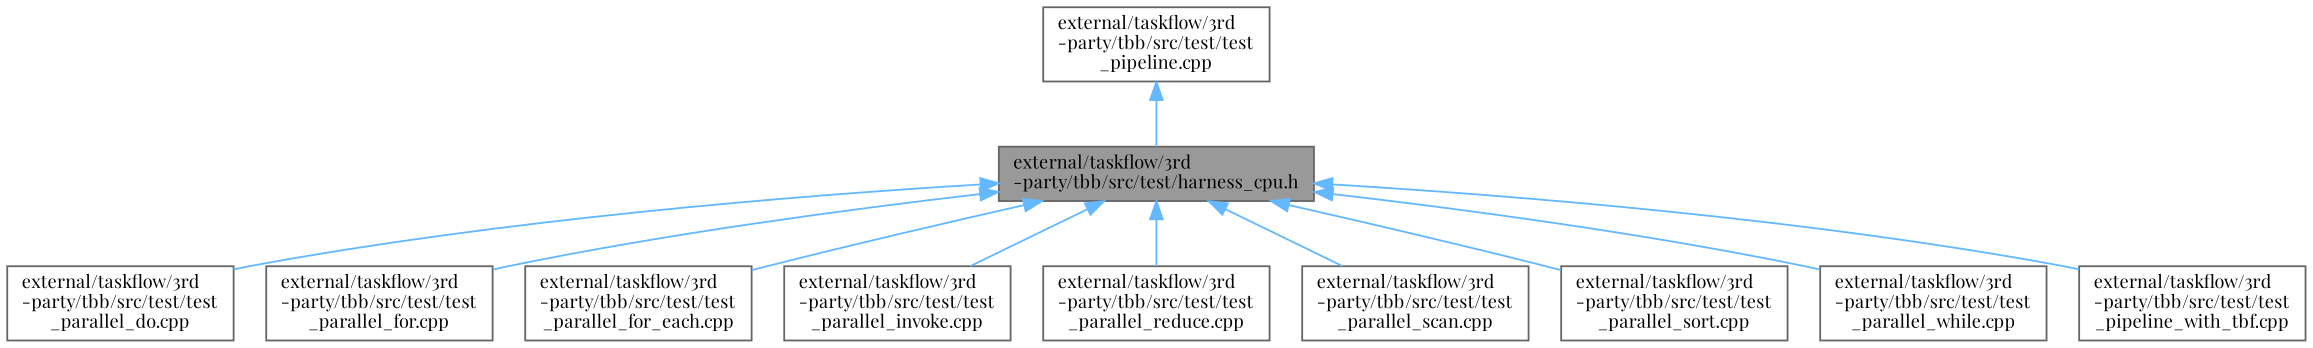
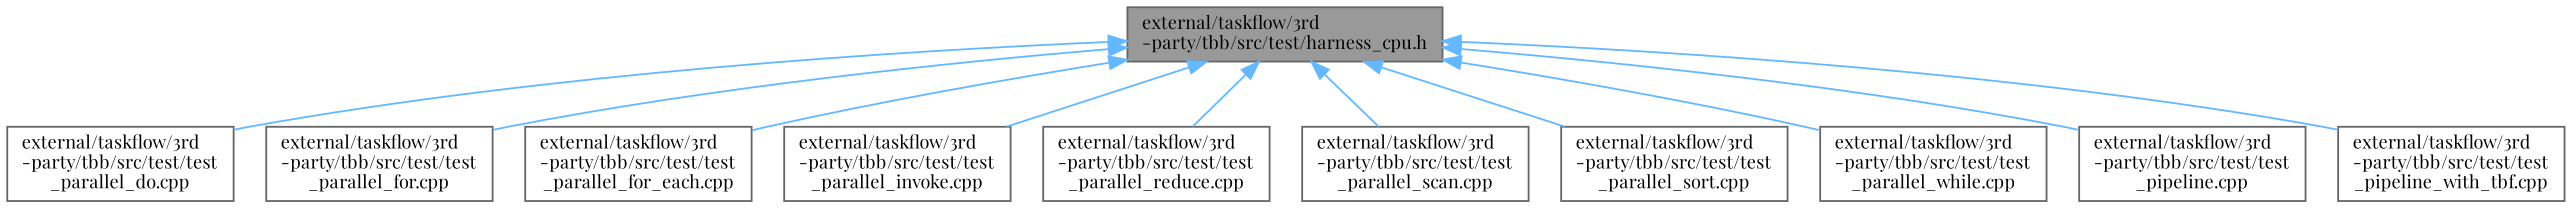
  digraph {
    fontname="Playfair Display"
    node [color=grey40 fillcolor=white fontname="Playfair Display" fontsize=10 shape=box style=filled]
    edge [color=steelblue1 dir=back fontname="Playfair Display" fontsize=10 labelfontname=Helvetica labelfontsize=10 style=solid]
    n1 [color=gray40 fillcolor=grey60 fontcolor=black height=0.2 label="external/taskflow/3rd\l-party/tbb/src/test/harness_cpu.h" width=0.4]
    n2 [height=0.2 label="external/taskflow/3rd\l-party/tbb/src/test/test\l_parallel_do.cpp" width=0.4]
    n3 [height=0.2 label="external/taskflow/3rd\l-party/tbb/src/test/test\l_parallel_for.cpp" width=0.4]
    n4 [height=0.2 label="external/taskflow/3rd\l-party/tbb/src/test/test\l_parallel_for_each.cpp" width=0.4]
    n5 [height=0.2 label="external/taskflow/3rd\l-party/tbb/src/test/test\l_parallel_invoke.cpp" width=0.4]
    n6 [height=0.2 label="external/taskflow/3rd\l-party/tbb/src/test/test\l_parallel_reduce.cpp" width=0.4]
    n7 [height=0.2 label="external/taskflow/3rd\l-party/tbb/src/test/test\l_parallel_scan.cpp" width=0.4]
    n8 [height=0.2 label="external/taskflow/3rd\l-party/tbb/src/test/test\l_parallel_sort.cpp" width=0.4]
    n9 [height=0.2 label="external/taskflow/3rd\l-party/tbb/src/test/test\l_parallel_while.cpp" width=0.4]
    n10 [height=0.2 label="external/taskflow/3rd\l-party/tbb/src/test/test\l_pipeline.cpp" width=0.4]
    n11 [height=0.2 label="external/taskflow/3rd\l-party/tbb/src/test/test\l_pipeline_with_tbf.cpp" width=0.4]
    n1 -> n2
    n1 -> n3
    n1 -> n4
    n1 -> n5
    n1 -> n6
    n1 -> n7
    n1 -> n8
    n1 -> n9
-   n10 -> n1
+   n1 -> n10
    n1 -> n11
  }
